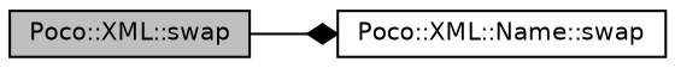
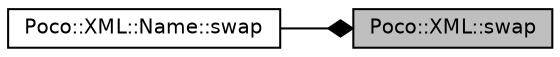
  digraph {
    rankdir=LR
    node [color=black fontname=Helvetica fontsize=10 shape=record style=filled]
    n1 [fillcolor=grey75 fontcolor=black height=0.2 label="Poco::XML::swap" width=0.4]
    n2 [fillcolor=white height=0.2 label="Poco::XML::Name::swap" width=0.4]
-   n1 -> n2 [color=black fontname=Helvetica fontsize=10 labelfontname=Helvetica labelfontsize=10 style=solid arrowhead=diamond]
+   n2 -> n1 [color=black fontname=Helvetica fontsize=10 labelfontname=Helvetica labelfontsize=10 style=solid arrowhead=diamond]
  }
